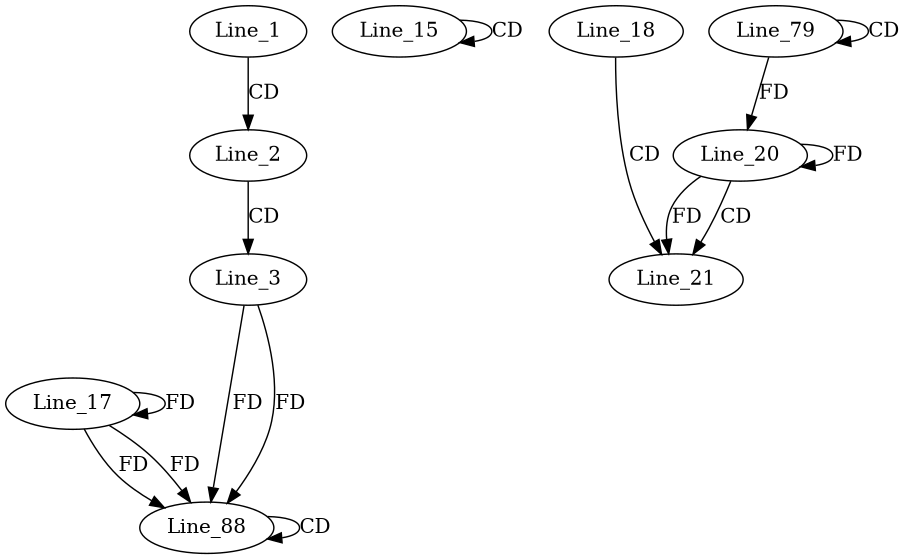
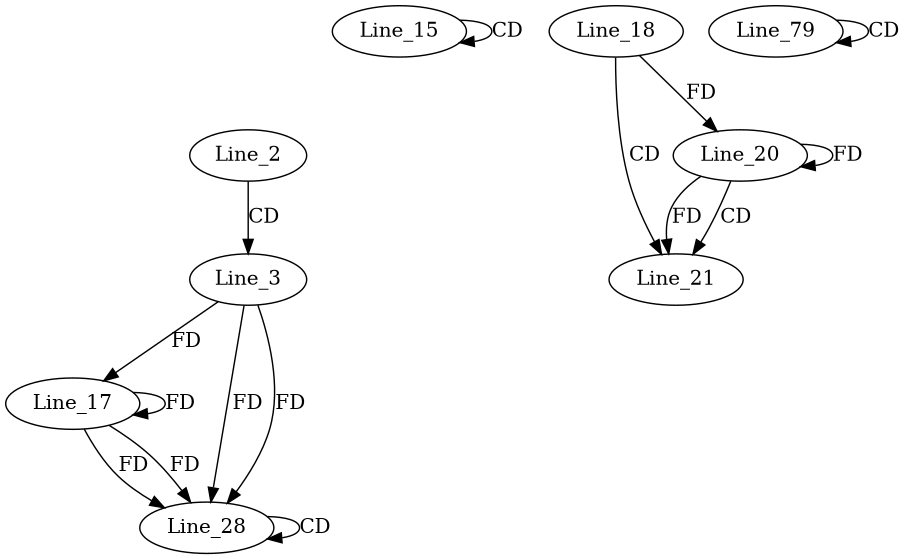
  digraph {
-   Line_1
    Line_2
    Line_3
    n4 [label=Line_17]
-   Line_28 [label=Line_88]
+   Line_28
    Line_15
    Line_18
    Line_20
    Line_21
    n10 [label=Line_79]
-   Line_1 -> Line_2 [label=CD]
    Line_2 -> Line_3 [label=CD]
+   Line_3 -> n4 [label=FD]
    Line_3 -> Line_28 [label=FD]
    Line_3 -> Line_28 [label=FD]
    n4 -> n4 [label=FD]
    n4 -> Line_28 [label=FD]
    n4 -> Line_28 [label=FD]
    Line_28 -> Line_28 [label=CD]
    Line_15 -> Line_15 [label=CD]
-   n10 -> Line_20 [label=FD]
+   Line_18 -> Line_20 [label=FD]
    Line_18 -> Line_21 [label=CD]
    Line_20 -> Line_20 [label=FD]
    Line_20 -> Line_21 [label=CD]
    Line_20 -> Line_21 [label=FD]
    n10 -> n10 [label=CD]
  }
